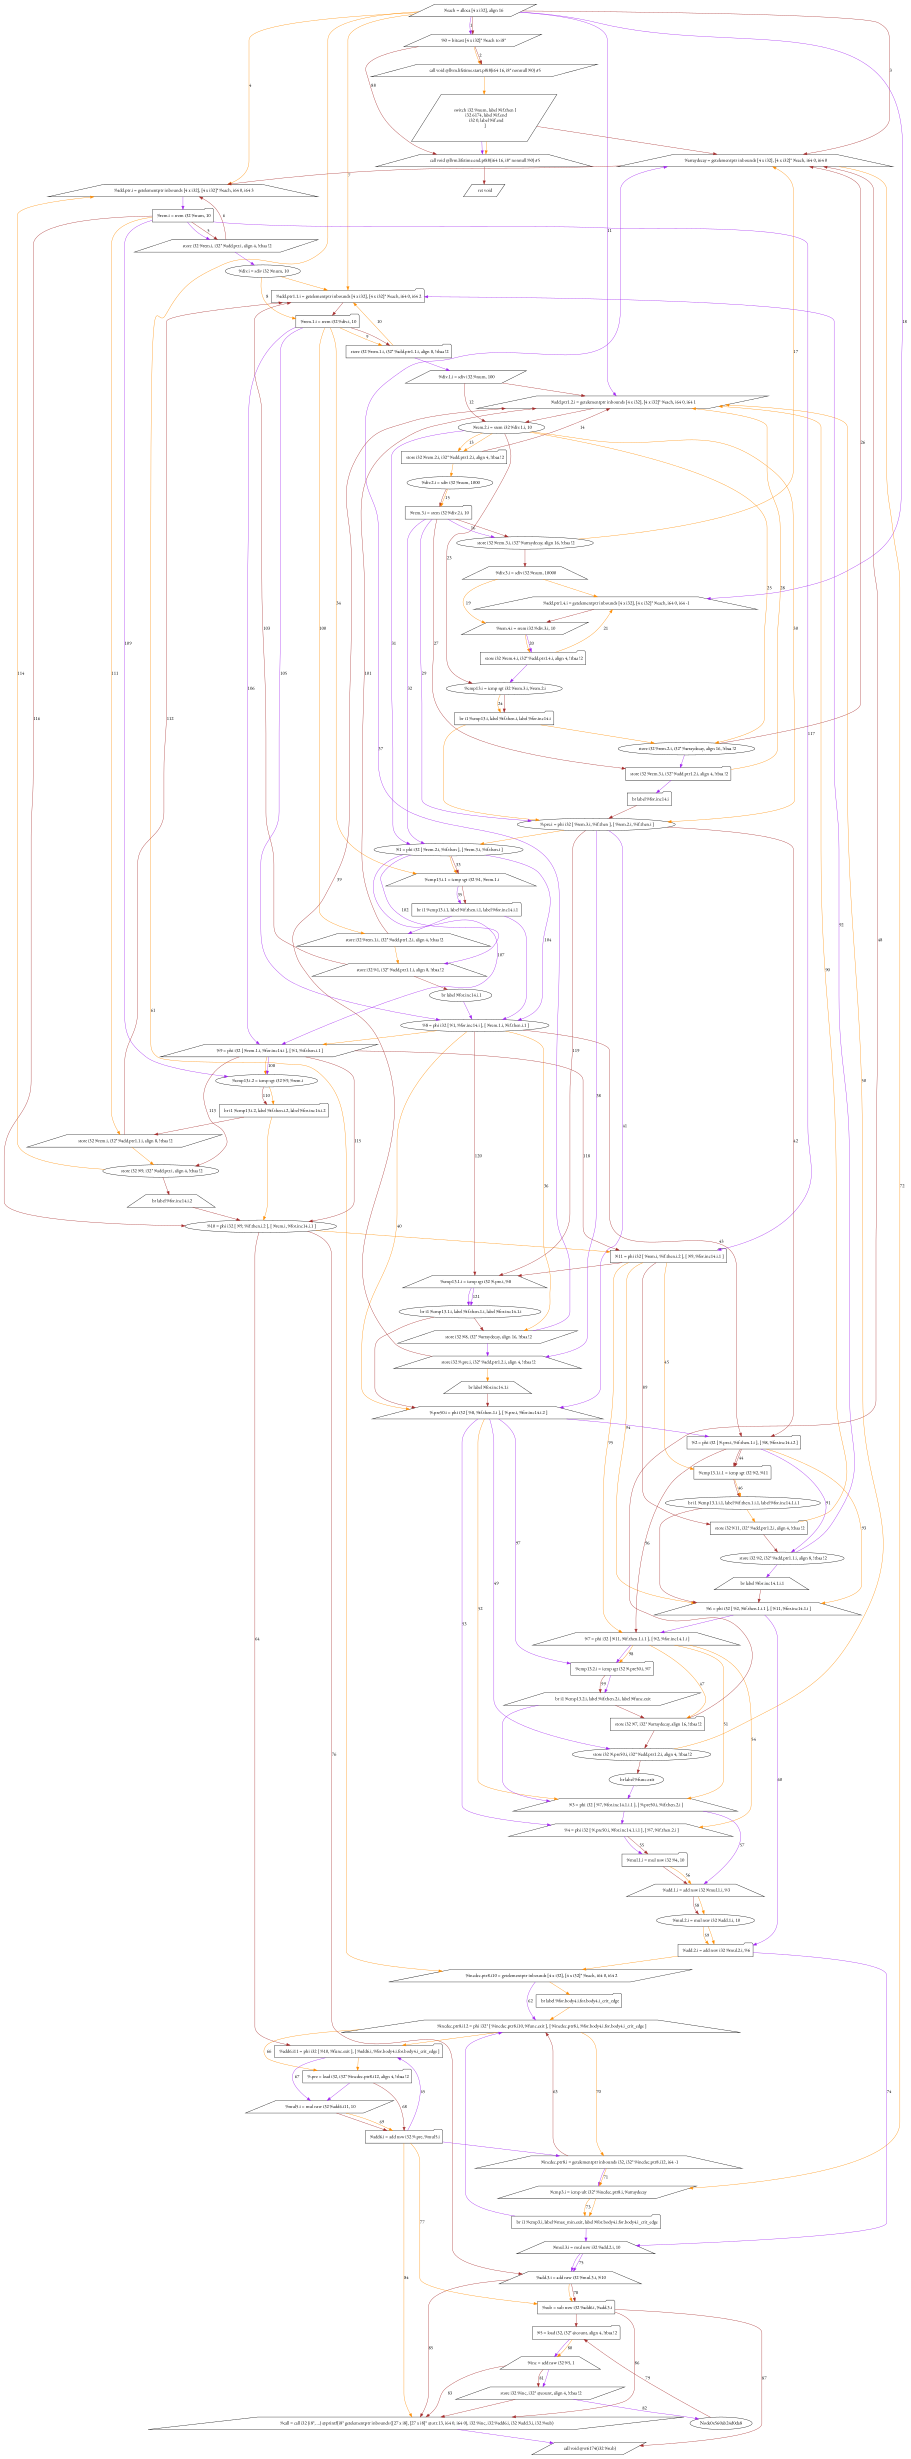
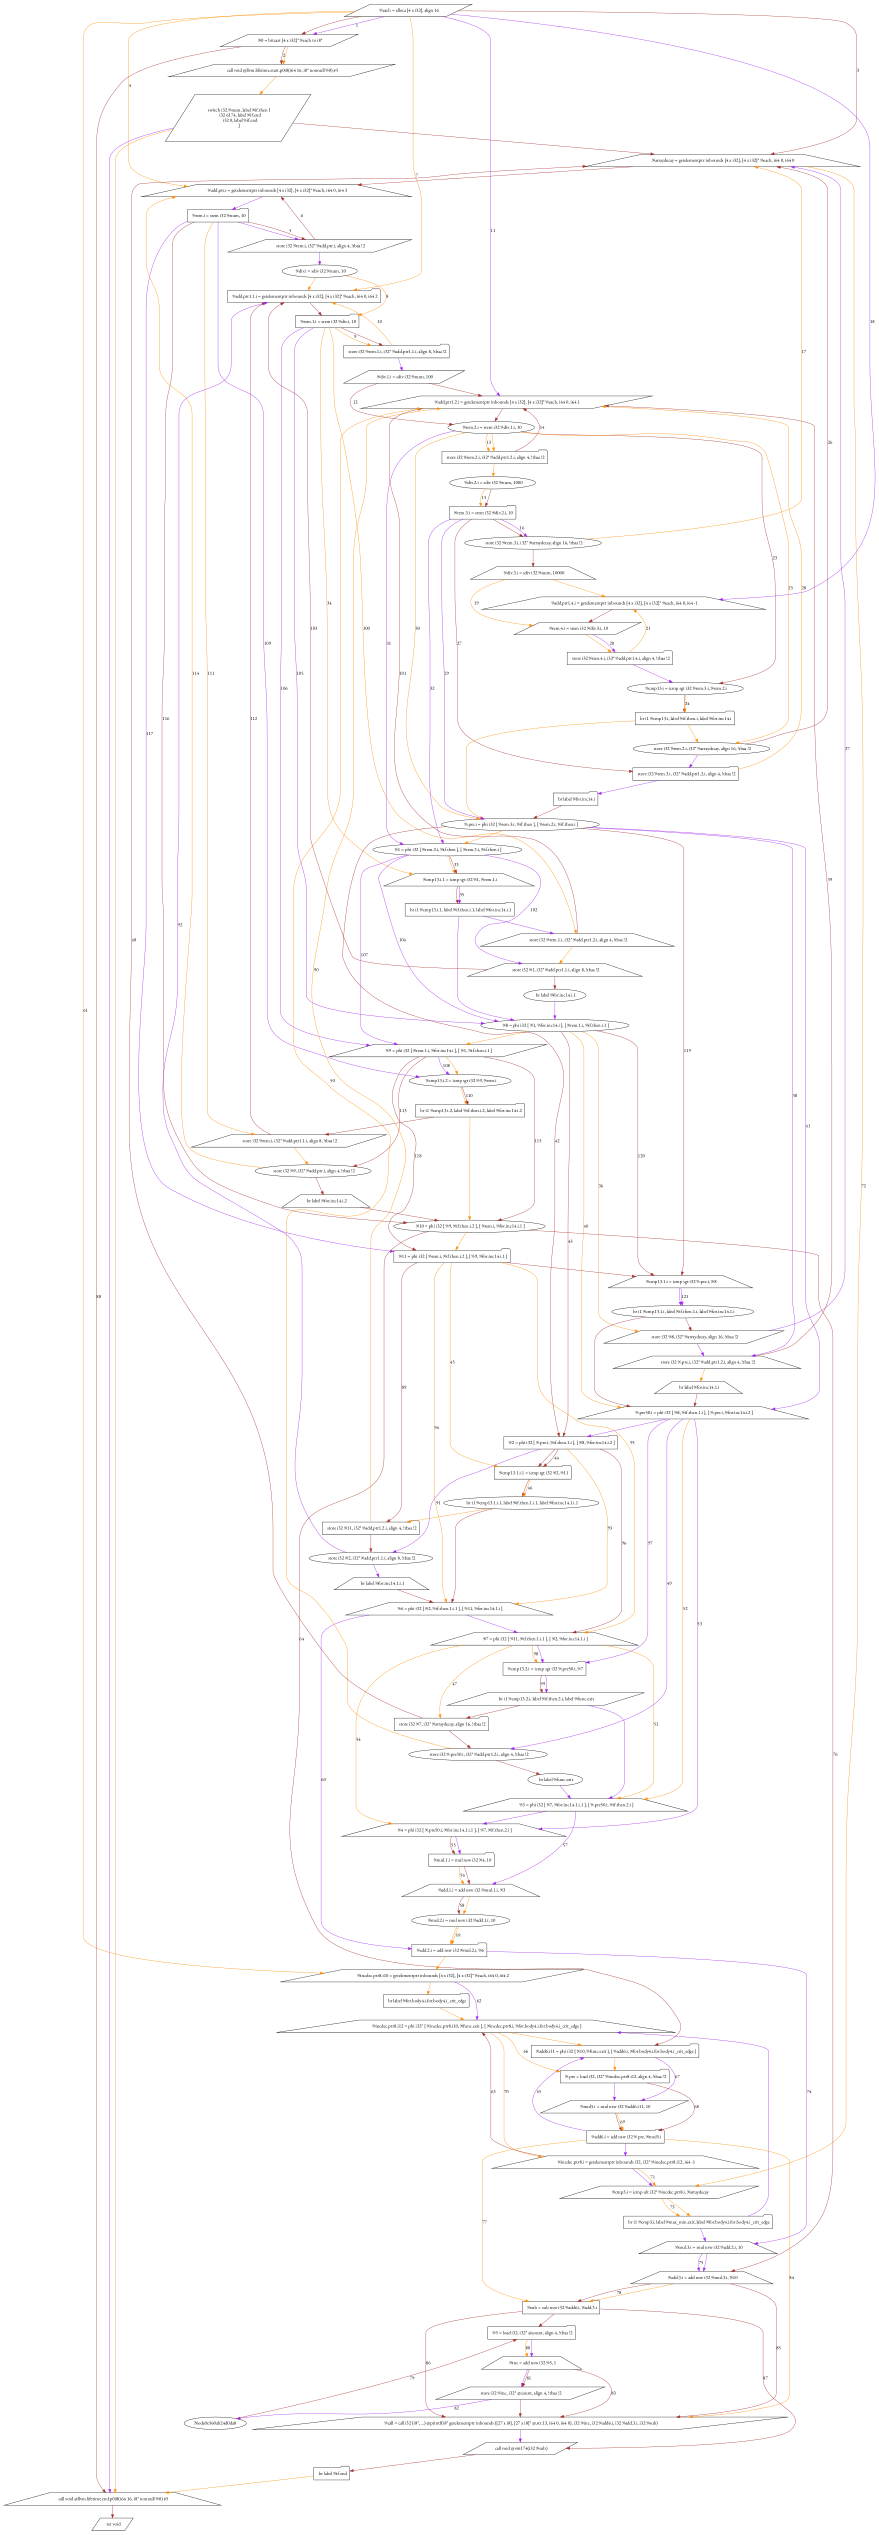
  digraph {
    fontname="EB Garamond"
    node [fontname="EB Garamond" shape=folder]
    edge [color=brown fontname="EB Garamond"]
    n1 [label="  %each = alloca [4 x i32], align 16" shape=parallelogram]
    n2 [label="  %0 = bitcast [4 x i32]* %each to i8*" shape=parallelogram]
    n3 [label="  %arraydecay = getelementptr inbounds [4 x i32], [4 x i32]* %each, i64 0, i64 0" shape=trapezium]
    n4 [label="  %add.ptr.i = getelementptr inbounds [4 x i32], [4 x i32]* %each, i64 0, i64 3" shape=trapezium]
    n5 [label="  %add.ptr1.1.i = getelementptr inbounds [4 x i32], [4 x i32]* %each, i64 0, i64 2"]
    n6 [label="  %add.ptr1.2.i = getelementptr inbounds [4 x i32], [4 x i32]* %each, i64 0, i64 1" shape=parallelogram]
    n7 [label="  %add.ptr1.4.i = getelementptr inbounds [4 x i32], [4 x i32]* %each, i64 0, i64 -1" shape=trapezium]
    n8 [label="  %incdec.ptr8.i10 = getelementptr inbounds [4 x i32], [4 x i32]* %each, i64 0, i64 2" shape=parallelogram]
    n9 [label="  call void @llvm.lifetime.start.p0i8(i64 16, i8* nonnull %0) #5" shape=parallelogram]
    n10 [label="  call void @llvm.lifetime.end.p0i8(i64 16, i8* nonnull %0) #5" shape=trapezium]
    n11 [label="  %cmp3.i = icmp ult i32* %incdec.ptr8.i, %arraydecay" shape=parallelogram]
    n12 [label="  %rem.i = srem i32 %num, 10"]
    n13 [label="  %rem.1.i = srem i32 %div.i, 10"]
    n14 [label="  %rem.2.i = srem i32 %div.1.i, 10" shape=ellipse]
    n15 [label="  %rem.4.i = srem i32 %div.3.i, 10" shape=parallelogram]
    n16 [label="  br label %for.body4.i.for.body4.i_crit_edge"]
    n17 [label="  %incdec.ptr8.i12 = phi i32* [ %incdec.ptr8.i10, %func.exit ], [ %incdec.ptr8.i, %for.body4.i.for.body4.i_crit_edge ]" shape=trapezium]
    n18 [label="  switch i32 %num, label %if.then [\n    i32 6174, label %if.end\n    i32 0, label %if.end\n  ]" shape=parallelogram]
    n19 [label="  ret void" shape=parallelogram]
    n20 [label="  br i1 %cmp3.i, label %max_min.exit, label %for.body4.i.for.body4.i_crit_edge"]
    n21 [label="  store i32 %rem.i, i32* %add.ptr.i, align 4, !tbaa !2" shape=parallelogram]
    n22 [label="  %cmp13.i.2 = icmp sgt i32 %9, %rem.i" shape=ellipse]
    n23 [label="  store i32 %rem.i, i32* %add.ptr1.1.i, align 8, !tbaa !2" shape=parallelogram]
    n24 [label="  %10 = phi i32 [ %9, %if.then.i.2 ], [ %rem.i, %for.inc14.i.1 ]" shape=ellipse]
    n25 [label="  %11 = phi i32 [ %rem.i, %if.then.i.2 ], [ %9, %for.inc14.i.1 ]"]
    n26 [label="  %div.i = sdiv i32 %num, 10" shape=ellipse]
    n27 [label="  br i1 %cmp13.i.2, label %if.then.i.2, label %for.inc14.i.2"]
    n28 [label="  store i32 %9, i32* %add.ptr.i, align 4, !tbaa !2" shape=ellipse]
    n29 [label="  %add6.i11 = phi i32 [ %10, %func.exit ], [ %add6.i, %for.body4.i.for.body4.i_crit_edge ]"]
    n30 [label="  %add.3.i = add nsw i32 %mul.3.i, %10" shape=trapezium]
    n31 [label="  %cmp13.1.i = icmp sgt i32 %.pre.i, %8" shape=trapezium]
    n32 [label="  %cmp13.1.i.1 = icmp sgt i32 %2, %11"]
    n33 [label="  %6 = phi i32 [ %2, %if.then.1.i.1 ], [ %11, %for.inc14.1.i ]" shape=trapezium]
    n34 [label="  %7 = phi i32 [ %11, %if.then.1.i.1 ], [ %2, %for.inc14.1.i ]" shape=trapezium]
    n35 [label="  store i32 %11, i32* %add.ptr1.2.i, align 4, !tbaa !2"]
    n36 [label="  store i32 %rem.1.i, i32* %add.ptr1.1.i, align 8, !tbaa !2"]
    n37 [label="  %cmp13.i.1 = icmp sgt i32 %1, %rem.1.i" shape=trapezium]
    n38 [label="  store i32 %rem.1.i, i32* %add.ptr1.2.i, align 4, !tbaa !2" shape=trapezium]
    n39 [label="  %8 = phi i32 [ %1, %for.inc14.i ], [ %rem.1.i, %if.then.i.1 ]" shape=ellipse]
    n40 [label="  %9 = phi i32 [ %rem.1.i, %for.inc14.i ], [ %1, %if.then.i.1 ]" shape=parallelogram]
    n41 [label="  %div.1.i = sdiv i32 %num, 100" shape=parallelogram]
    n42 [label="  br i1 %cmp13.i.1, label %if.then.i.1, label %for.inc14.i.1"]
    n43 [label="  store i32 %1, i32* %add.ptr1.1.i, align 8, !tbaa !2" shape=trapezium]
    n44 [label="  %.pre50.i = phi i32 [ %8, %if.then.1.i ], [ %.pre.i, %for.inc14.i.2 ]" shape=trapezium]
    n45 [label="  %2 = phi i32 [ %.pre.i, %if.then.1.i ], [ %8, %for.inc14.i.2 ]"]
    n46 [label="  store i32 %8, i32* %arraydecay, align 16, !tbaa !2" shape=parallelogram]
    n47 [label="  store i32 %rem.2.i, i32* %add.ptr1.2.i, align 4, !tbaa !2"]
    n48 [label="  %cmp13.i = icmp sgt i32 %rem.3.i, %rem.2.i" shape=ellipse]
    n49 [label="  store i32 %rem.2.i, i32* %arraydecay, align 16, !tbaa !2" shape=ellipse]
    n50 [label="  %.pre.i = phi i32 [ %rem.3.i, %if.then ], [ %rem.2.i, %if.then.i ]" shape=ellipse]
    n51 [label="  %1 = phi i32 [ %rem.2.i, %if.then ], [ %rem.3.i, %if.then.i ]" shape=ellipse]
    n52 [label="  %div.2.i = sdiv i32 %num, 1000" shape=ellipse]
    n53 [label="  br i1 %cmp13.i, label %if.then.i, label %for.inc14.i"]
    n54 [label="  store i32 %rem.3.i, i32* %add.ptr1.2.i, align 4, !tbaa !2"]
    n55 [label="  store i32 %.pre.i, i32* %add.ptr1.2.i, align 4, !tbaa !2" shape=trapezium]
    n56 [label="  %rem.3.i = srem i32 %div.2.i, 10"]
    n57 [label="  store i32 %rem.3.i, i32* %arraydecay, align 16, !tbaa !2" shape=ellipse]
    n58 [label="  %div.3.i = sdiv i32 %num, 10000" shape=trapezium]
    n59 [label="  br label %for.inc14.i"]
    n60 [label="  store i32 %rem.4.i, i32* %add.ptr1.4.i, align 4, !tbaa !2"]
    n61 [label="  br label %for.inc14.1.i" shape=trapezium]
    n62 [label="  store i32 %.pre50.i, i32* %add.ptr1.2.i, align 4, !tbaa !2" shape=ellipse]
    n63 [label="  %3 = phi i32 [ %7, %for.inc14.1.i.1 ], [ %.pre50.i, %if.then.2.i ]" shape=trapezium]
    n64 [label="  %4 = phi i32 [ %.pre50.i, %for.inc14.1.i.1 ], [ %7, %if.then.2.i ]" shape=trapezium]
    n65 [label="  %cmp13.2.i = icmp sgt i32 %.pre50.i, %7"]
    n66 [label="  store i32 %2, i32* %add.ptr1.1.i, align 8, !tbaa !2" shape=ellipse]
    n67 [label="  br i1 %cmp13.1.i, label %if.then.1.i, label %for.inc14.1.i" shape=ellipse]
    n68 [label="  br label %for.inc14.i.1" shape=ellipse]
    n69 [label="  br label %func.exit" shape=ellipse]
    n70 [label="  %add.1.i = add nsw i32 %mul.1.i, %3" shape=trapezium]
    n71 [label="  %mul.1.i = mul nsw i32 %4, 10"]
    n72 [label="  br i1 %cmp13.2.i, label %if.then.2.i, label %func.exit" shape=parallelogram]
    n73 [label="  br i1 %cmp13.1.i.1, label %if.then.1.i.1, label %for.inc14.1.i.1" shape=ellipse]
    n74 [label="  br label %for.inc14.1.i.1" shape=trapezium]
    n75 [label="  %add.2.i = add nsw i32 %mul.2.i, %6"]
    n76 [label="  store i32 %7, i32* %arraydecay, align 16, !tbaa !2"]
    n77 [label="  %mul.2.i = mul nsw i32 %add.1.i, 10" shape=ellipse]
    n78 [label="  %mul.3.i = mul nsw i32 %add.2.i, 10" shape=trapezium]
    n79 [label="  %.pre = load i32, i32* %incdec.ptr8.i12, align 4, !tbaa !2"]
    n80 [label="  %incdec.ptr8.i = getelementptr inbounds i32, i32* %incdec.ptr8.i12, i64 -1" shape=trapezium]
    n81 [label="  %mul5.i = mul nsw i32 %add6.i11, 10" shape=parallelogram]
    n82 [label="  %add6.i = add nsw i32 %.pre, %mul5.i"]
    n83 [label="  %sub = sub nsw i32 %add6.i, %add.3.i"]
    n84 [label="  %call = call i32 (i8*, ...) @printf(i8* getelementptr inbounds ([27 x i8], [27 x i8]* @.str.13, i64 0, i64 0), i32 %inc, i32 %add6.i, i32 %add.3.i, i32 %sub)" shape=parallelogram]
    n85 [label="  %5 = load i32, i32* @count, align 4, !tbaa !2"]
    n86 [label="  call void @vr6174(i32 %sub)" shape=parallelogram]
    n87 [label="  %inc = add nsw i32 %5, 1" shape=trapezium]
+   n88 [label="  br label %if.end"]
    n89 [label="  store i32 %inc, i32* @count, align 4, !tbaa !2" shape=parallelogram]
    Node0x560ab24d0da8 [shape=ellipse]
    n91 [label="  br label %for.inc14.i.2" shape=trapezium]
    n1 -> n2
    n1 -> n2 [color=purple label=1]
    n1 -> n3 [label=3]
    n1 -> n4 [color=darkorange label=4]
    n1 -> n5 [color=darkorange label=7]
    n1 -> n6 [color=purple label=11]
    n1 -> n7 [color=purple label=18]
    n1 -> n8 [color=darkorange label=61]
    n2 -> n9 [color=darkorange]
    n2 -> n9 [label=2]
    n2 -> n10 [label=88]
    n3 -> n4
    n3 -> n11 [color=darkorange label=72]
    n4 -> n12 [color=purple]
    n5 -> n13
    n6 -> n14
    n7 -> n15
    n8 -> n16 [color=darkorange]
    n8 -> n17 [color=purple label=62]
    n9 -> n18 [color=darkorange]
    n10 -> n19
    n11 -> n20 [color=darkorange]
    n11 -> n20 [color=darkorange label=73]
    n12 -> n21 [color=purple]
    n12 -> n21 [label=5]
    n12 -> n22 [color=purple label=109]
    n12 -> n23 [color=darkorange label=111]
    n12 -> n24 [label=116]
    n12 -> n25 [color=purple label=117]
    n13 -> n36
    n13 -> n36 [color=darkorange label=9]
    n13 -> n37 [color=darkorange label=34]
    n13 -> n38 [color=darkorange label=100]
    n13 -> n39 [color=purple label=105]
    n13 -> n40 [color=purple label=106]
    n14 -> n47 [color=darkorange]
    n14 -> n47 [color=darkorange label=13]
    n14 -> n48 [label=23]
    n14 -> n49 [color=darkorange label=25]
    n14 -> n50 [color=darkorange label=30]
    n14 -> n51 [color=purple label=31]
    n15 -> n60 [color=darkorange]
    n15 -> n60 [color=purple label=20]
    n16 -> n17 [color=darkorange]
    n17 -> n29 [color=darkorange]
    n17 -> n79 [color=darkorange label=66]
    n17 -> n80 [color=darkorange label=70]
    n18 -> n3
    n18 -> n10 [color=purple]
    n18 -> n10 [color=darkorange]
    n20 -> n17 [color=purple]
    n20 -> n78 [color=purple]
    n21 -> n4 [label=6]
    n21 -> n26 [color=purple]
    n22 -> n27 [color=darkorange]
    n22 -> n27 [label=110]
    n23 -> n5 [label=112]
    n23 -> n28 [color=darkorange]
    n24 -> n25 [color=darkorange]
    n24 -> n29 [label=64]
    n24 -> n30 [label=76]
    n25 -> n31
    n25 -> n32 [color=darkorange label=45]
    n25 -> n33 [color=darkorange label=94]
    n25 -> n34 [color=darkorange label=95]
    n25 -> n35 [label=89]
    n26 -> n5 [color=darkorange]
    n26 -> n13 [color=darkorange label=8]
    n27 -> n23
    n27 -> n24 [color=darkorange]
    n28 -> n4 [color=darkorange label=114]
    n28 -> n91
    n29 -> n79 [color=darkorange]
    n29 -> n81 [color=purple label=67]
    n30 -> n83 [color=darkorange]
    n30 -> n83 [label=78]
    n30 -> n84 [label=85]
    n31 -> n67 [color=purple]
    n31 -> n67 [color=purple label=121]
    n32 -> n73
    n32 -> n73 [color=darkorange label=46]
    n33 -> n34 [color=purple]
    n33 -> n75 [color=purple label=60]
    n34 -> n63 [color=darkorange label=51]
    n34 -> n64 [color=darkorange label=54]
    n34 -> n65 [color=purple]
    n34 -> n65 [color=darkorange label=98]
    n34 -> n76 [color=darkorange label=47]
    n35 -> n6 [color=darkorange label=90]
    n35 -> n66
    n36 -> n5 [color=darkorange label=10]
    n36 -> n41 [color=purple]
    n37 -> n42
    n37 -> n42 [color=purple label=35]
    n38 -> n6 [label=101]
    n38 -> n43 [color=darkorange]
    n39 -> n31 [label=120]
    n39 -> n40 [color=darkorange]
    n39 -> n44 [color=darkorange label=40]
    n39 -> n45 [label=43]
    n39 -> n46 [color=darkorange label=36]
    n40 -> n22 [color=darkorange]
    n40 -> n22 [color=purple label=108]
    n40 -> n24 [label=115]
    n40 -> n25 [label=118]
    n40 -> n28 [label=113]
    n41 -> n6
    n41 -> n14 [label=12]
    n42 -> n38 [color=purple]
    n42 -> n39 [color=purple]
    n43 -> n5 [label=103]
    n43 -> n68
    n44 -> n45 [color=purple]
    n44 -> n62 [color=purple label=49]
    n44 -> n63 [color=darkorange label=52]
    n44 -> n64 [color=purple label=53]
    n44 -> n65 [color=purple label=97]
    n45 -> n32
    n45 -> n32 [label=44]
    n45 -> n33 [color=darkorange label=93]
    n45 -> n34 [label=96]
    n45 -> n66 [color=purple label=91]
    n46 -> n3 [color=purple label=37]
    n46 -> n55 [color=purple]
    n47 -> n6 [label=14]
    n47 -> n52 [color=darkorange]
    n48 -> n53
    n48 -> n53 [color=darkorange label=24]
    n49 -> n3 [label=26]
    n49 -> n54 [color=purple]
    n50 -> n31 [label=119]
    n50 -> n44 [color=purple label=41]
    n50 -> n45 [label=42]
    n50 -> n51 [color=darkorange]
    n50 -> n55 [color=purple label=38]
    n51 -> n37 [color=darkorange]
    n51 -> n37 [label=33]
    n51 -> n39 [color=purple label=104]
    n51 -> n40 [color=purple label=107]
    n51 -> n43 [color=purple label=102]
    n52 -> n56
    n52 -> n56 [color=darkorange label=15]
    n53 -> n49 [color=darkorange]
    n53 -> n50 [color=darkorange]
    n54 -> n6 [color=darkorange label=28]
    n54 -> n59 [color=purple]
    n55 -> n6 [label=39]
    n55 -> n61 [color=darkorange]
    n56 -> n50 [color=purple label=29]
    n56 -> n51 [color=purple label=32]
    n56 -> n54 [label=27]
    n56 -> n57
    n56 -> n57 [color=purple label=16]
    n57 -> n3 [color=darkorange label=17]
    n57 -> n58
    n58 -> n7 [color=darkorange]
    n58 -> n15 [color=darkorange label=19]
    n59 -> n50
    n60 -> n7 [color=darkorange label=21]
    n60 -> n48 [color=purple]
    n61 -> n44
    n62 -> n6 [color=darkorange label=50]
    n62 -> n69
    n63 -> n64 [color=purple]
    n63 -> n70 [color=purple label=57]
    n64 -> n71 [color=purple]
    n64 -> n71 [label=55]
    n65 -> n72 [color=purple]
    n65 -> n72 [label=99]
    n66 -> n5 [color=purple label=92]
    n66 -> n74 [color=purple]
    n67 -> n44
    n67 -> n46
    n68 -> n39 [color=purple]
    n69 -> n63 [color=purple]
    n70 -> n77 [color=darkorange]
    n70 -> n77 [label=58]
    n71 -> n70
    n71 -> n70 [color=darkorange label=56]
    n72 -> n63 [color=purple]
    n72 -> n76
    n73 -> n33
    n73 -> n35 [color=darkorange]
    n74 -> n33
    n75 -> n8 [color=darkorange]
    n75 -> n78 [color=purple label=74]
    n76 -> n3 [label=48]
    n76 -> n62
    n77 -> n75 [color=darkorange]
    n77 -> n75 [color=darkorange label=59]
    n78 -> n30 [color=purple]
    n78 -> n30 [color=purple label=75]
    n79 -> n81 [color=purple]
    n79 -> n82 [label=68]
    n80 -> n11 [color=purple]
    n80 -> n11 [color=darkorange label=71]
    n80 -> n17 [label=63]
    n81 -> n82
    n81 -> n82 [color=darkorange label=69]
    n82 -> n29 [color=purple label=65]
    n82 -> n80 [color=purple]
    n82 -> n83 [color=darkorange label=77]
    n82 -> n84 [color=darkorange label=84]
    n83 -> n84 [label=86]
    n83 -> n85
    n83 -> n86 [label=87]
    n84 -> n86 [color=purple]
    n85 -> n87 [color=purple]
    n85 -> n87 [color=darkorange label=80]
+   n86 -> n88
    n87 -> n84 [label=83]
    n87 -> n89 [color=purple]
    n87 -> n89 [label=81]
+   n88 -> n10 [color=darkorange]
    n89 -> n84
    n89 -> Node0x560ab24d0da8 [color=purple label=82]
    Node0x560ab24d0da8 -> n85 [label=79]
    n91 -> n24
  }
